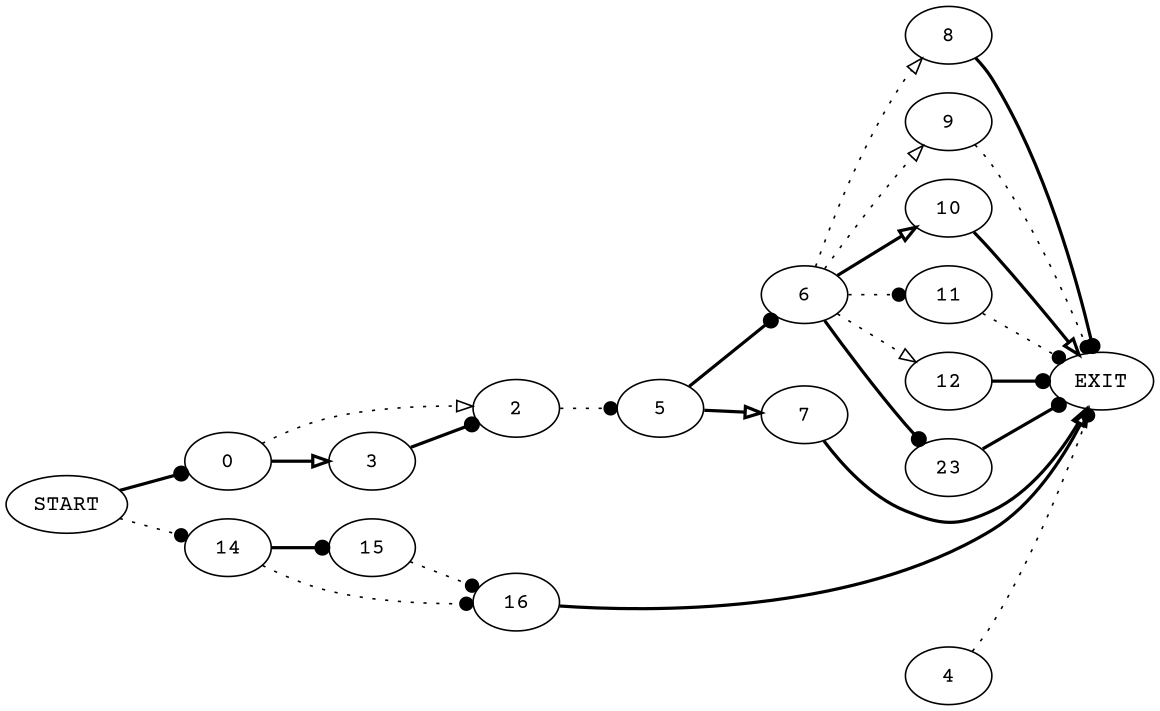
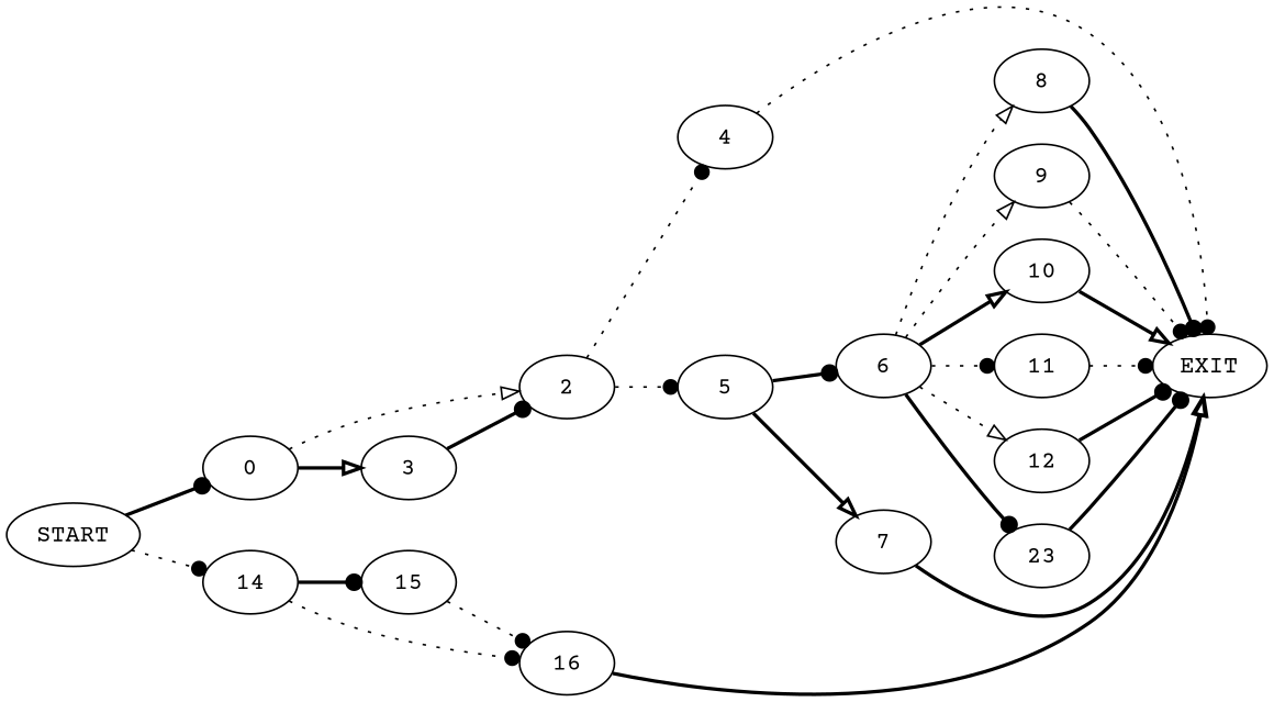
  digraph {
    fontname="Courier Prime"
    rankdir=LR
    node [fontname="Courier Prime"]
    edge [arrowhead=dot fontname="Courier Prime" style=bold]
    n1 [label=START]
    n2 [label=0]
    14
    2
    3
    15
    16
    n8 [label=EXIT]
    4
    5
    6
    7
    8
    9
    10
    11
    12
    n18 [label=23]
    n1 -> n2
    n1 -> 14 [style=dotted]
    n2 -> 2 [arrowhead=onormal style=dotted]
    n2 -> 3 [arrowhead=onormal]
    14 -> 15
    14 -> 16 [style=dotted]
+   2 -> 4 [style=dotted]
    2 -> 5 [style=dotted]
    3 -> 2
    15 -> 16 [style=dotted]
    16 -> n8 [arrowhead=onormal]
    4 -> n8 [style=dotted]
    5 -> 6
    5 -> 7 [arrowhead=onormal]
    6 -> 8 [arrowhead=onormal style=dotted]
    6 -> 9 [arrowhead=onormal style=dotted]
    6 -> 10 [arrowhead=onormal]
    6 -> 11 [style=dotted]
    6 -> 12 [arrowhead=onormal style=dotted]
    6 -> n18
    7 -> n8 [arrowhead=onormal]
    8 -> n8
    9 -> n8 [style=dotted]
    10 -> n8 [arrowhead=onormal]
    11 -> n8 [style=dotted]
    12 -> n8
    n18 -> n8
  }
